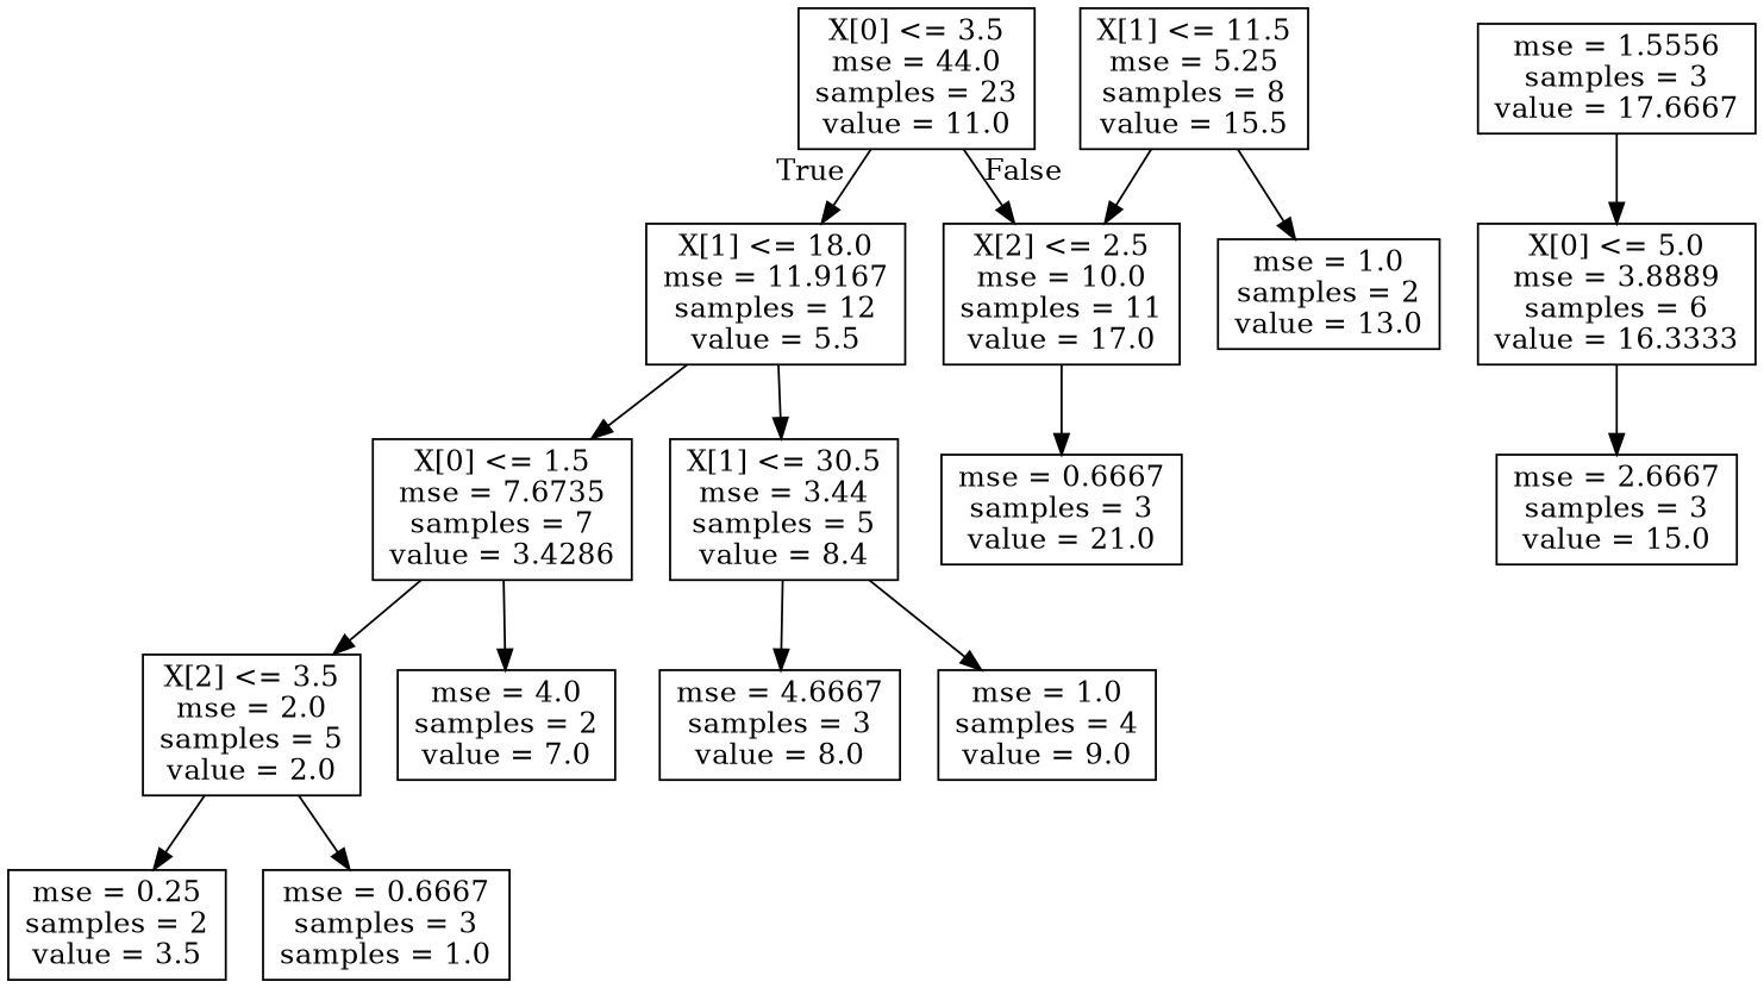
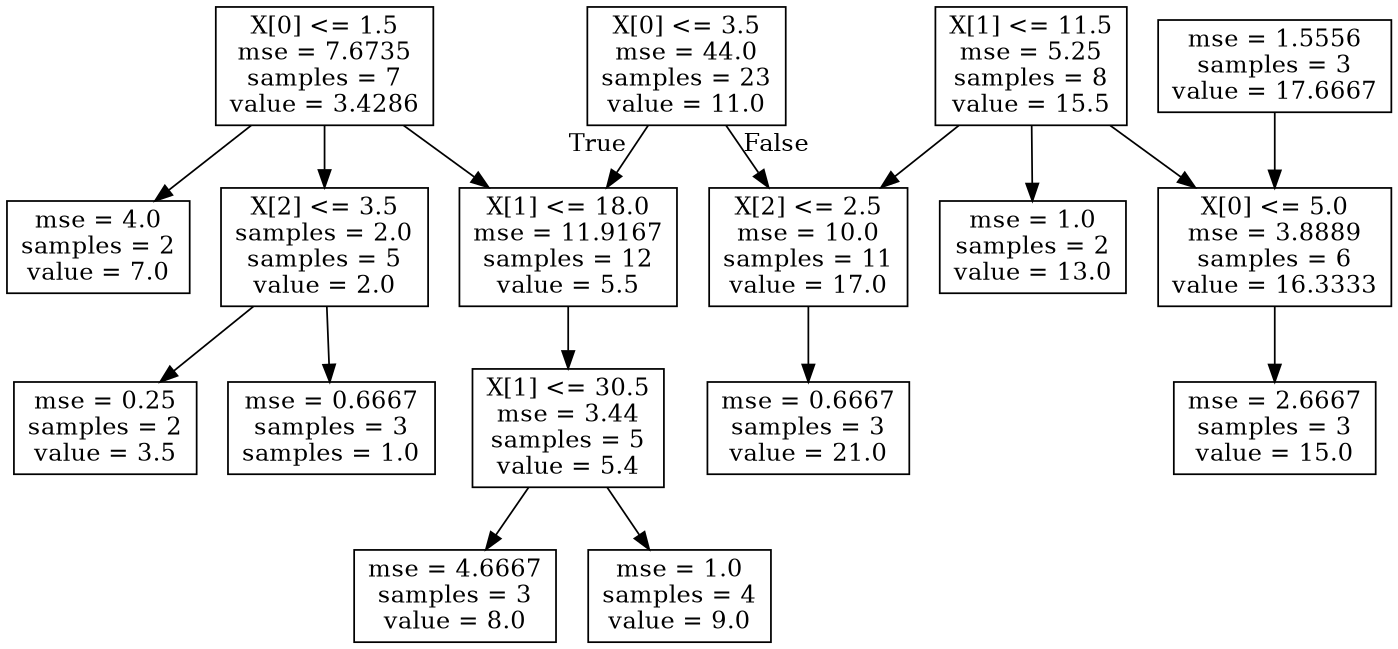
  digraph {
    node [shape=box]
    n1 [label="X[0] <= 3.5\nmse = 44.0\nsamples = 23\nvalue = 11.0"]
    n2 [label="X[1] <= 18.0\nmse = 11.9167\nsamples = 12\nvalue = 5.5"]
    n3 [label="X[2] <= 2.5\nmse = 10.0\nsamples = 11\nvalue = 17.0"]
    n4 [label="X[0] <= 1.5\nmse = 7.6735\nsamples = 7\nvalue = 3.4286"]
-   n5 [label="X[1] <= 30.5\nmse = 3.44\nsamples = 5\nvalue = 8.4"]
+   n5 [label="X[1] <= 30.5\nmse = 3.44\nsamples = 5\nvalue = 5.4"]
    n6 [label="mse = 0.6667\nsamples = 3\nvalue = 21.0"]
-   n7 [label="X[2] <= 3.5\nmse = 2.0\nsamples = 5\nvalue = 2.0"]
+   n7 [label="X[2] <= 3.5\nsamples = 2.0\nsamples = 5\nvalue = 2.0"]
    n8 [label="mse = 4.0\nsamples = 2\nvalue = 7.0"]
    n9 [label="mse = 4.6667\nsamples = 3\nvalue = 8.0"]
    n10 [label="mse = 1.0\nsamples = 4\nvalue = 9.0"]
    n11 [label="mse = 0.25\nsamples = 2\nvalue = 3.5"]
    n12 [label="mse = 0.6667\nsamples = 3\nsamples = 1.0"]
    n13 [label="X[1] <= 11.5\nmse = 5.25\nsamples = 8\nvalue = 15.5"]
    n14 [label="mse = 1.0\nsamples = 2\nvalue = 13.0"]
    n15 [label="X[0] <= 5.0\nmse = 3.8889\nsamples = 6\nvalue = 16.3333"]
    n16 [label="mse = 2.6667\nsamples = 3\nvalue = 15.0"]
    n17 [label="mse = 1.5556\nsamples = 3\nvalue = 17.6667"]
    n1 -> n2 [headlabel=True labelangle=45 labeldistance=2.5]
    n1 -> n3 [headlabel=False labelangle=-45 labeldistance=2.5]
-   n2 -> n4
+   n4 -> n2
    n2 -> n5
    n3 -> n6
    n4 -> n7
    n4 -> n8
    n5 -> n9
    n5 -> n10
    n7 -> n11
    n7 -> n12
    n13 -> n3
    n13 -> n14
+   n13 -> n15
    n15 -> n16
    n17 -> n15
  }
